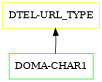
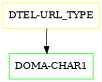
  digraph {
    node [shape=box]
    "DTEL-URL_TYPE" [color=yellow]
    "DOMA-CHAR1" [color=green]
-   "DOMA-CHAR1" -> "DTEL-URL_TYPE"
+   "DTEL-URL_TYPE" -> "DOMA-CHAR1"
  }
